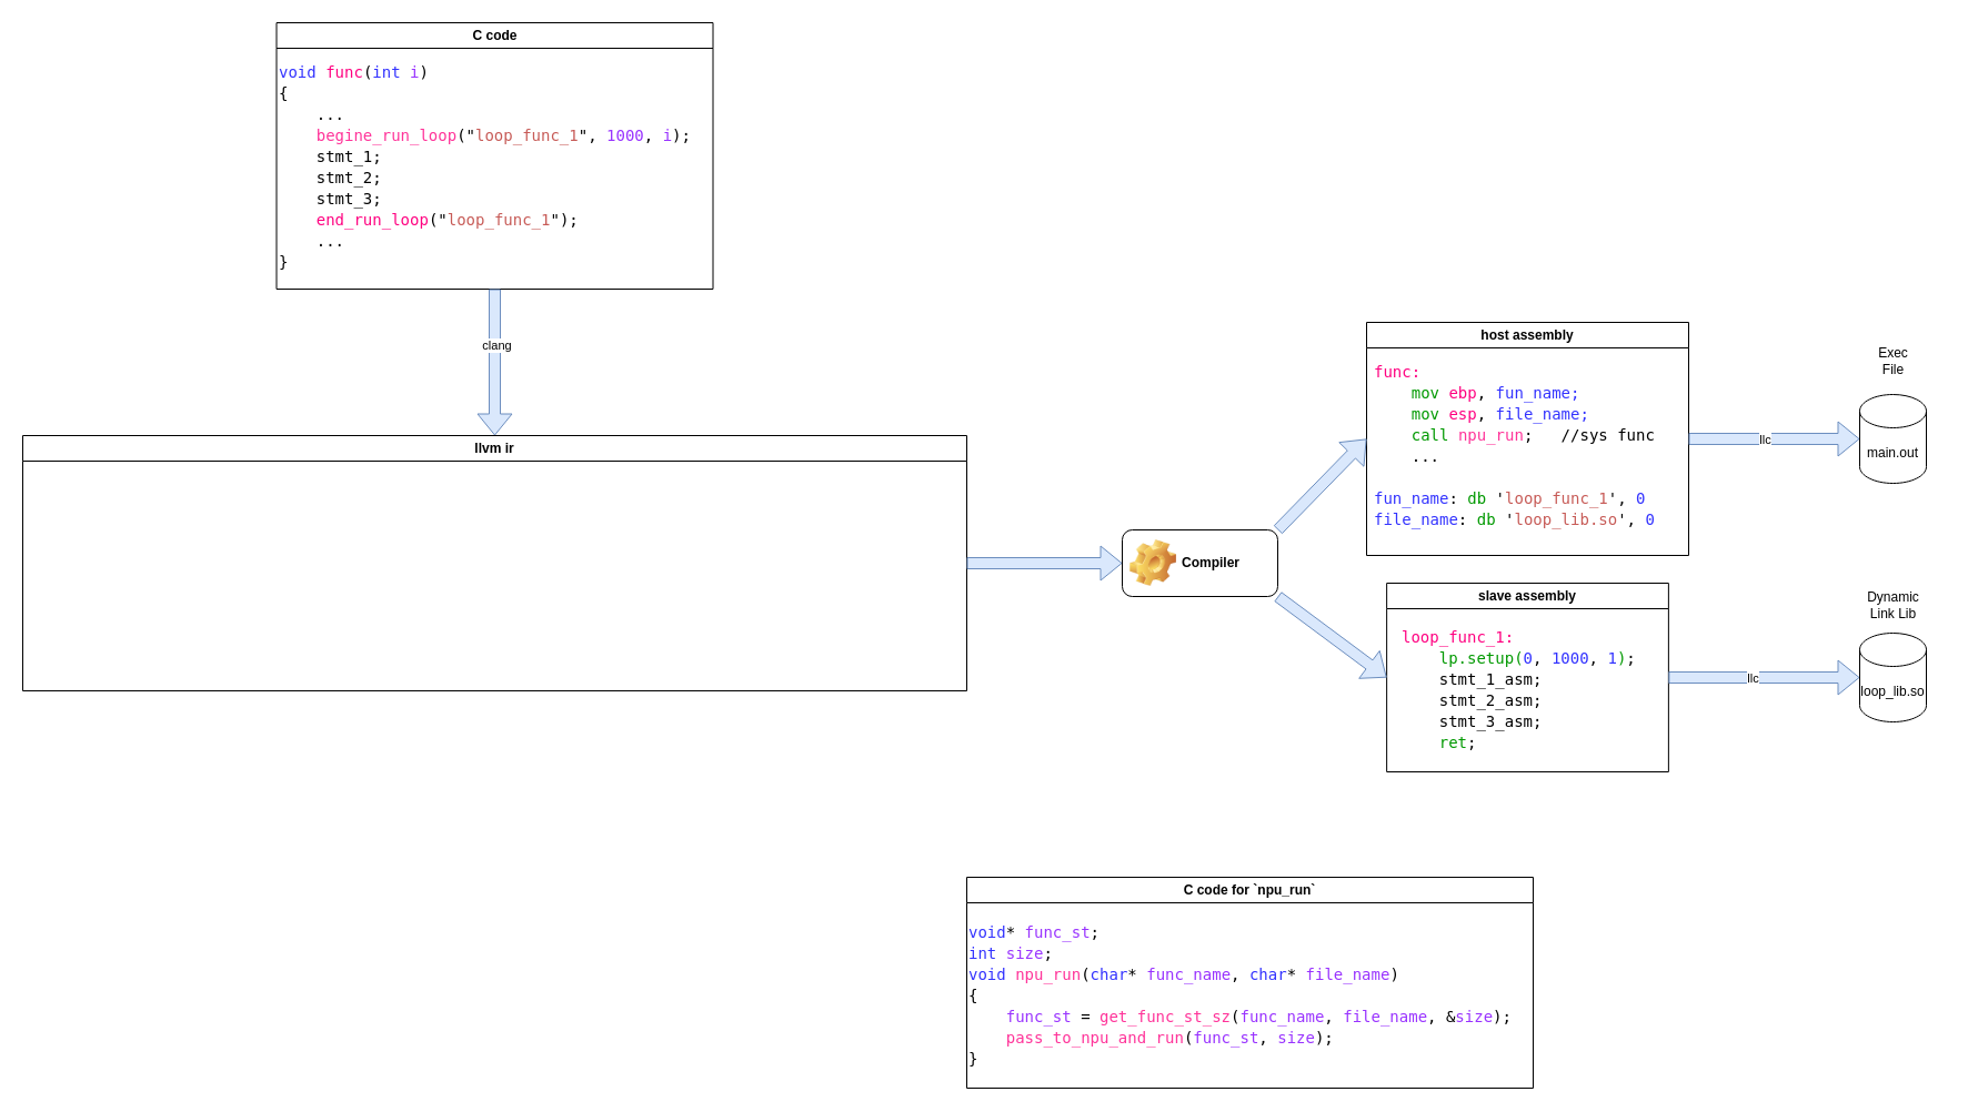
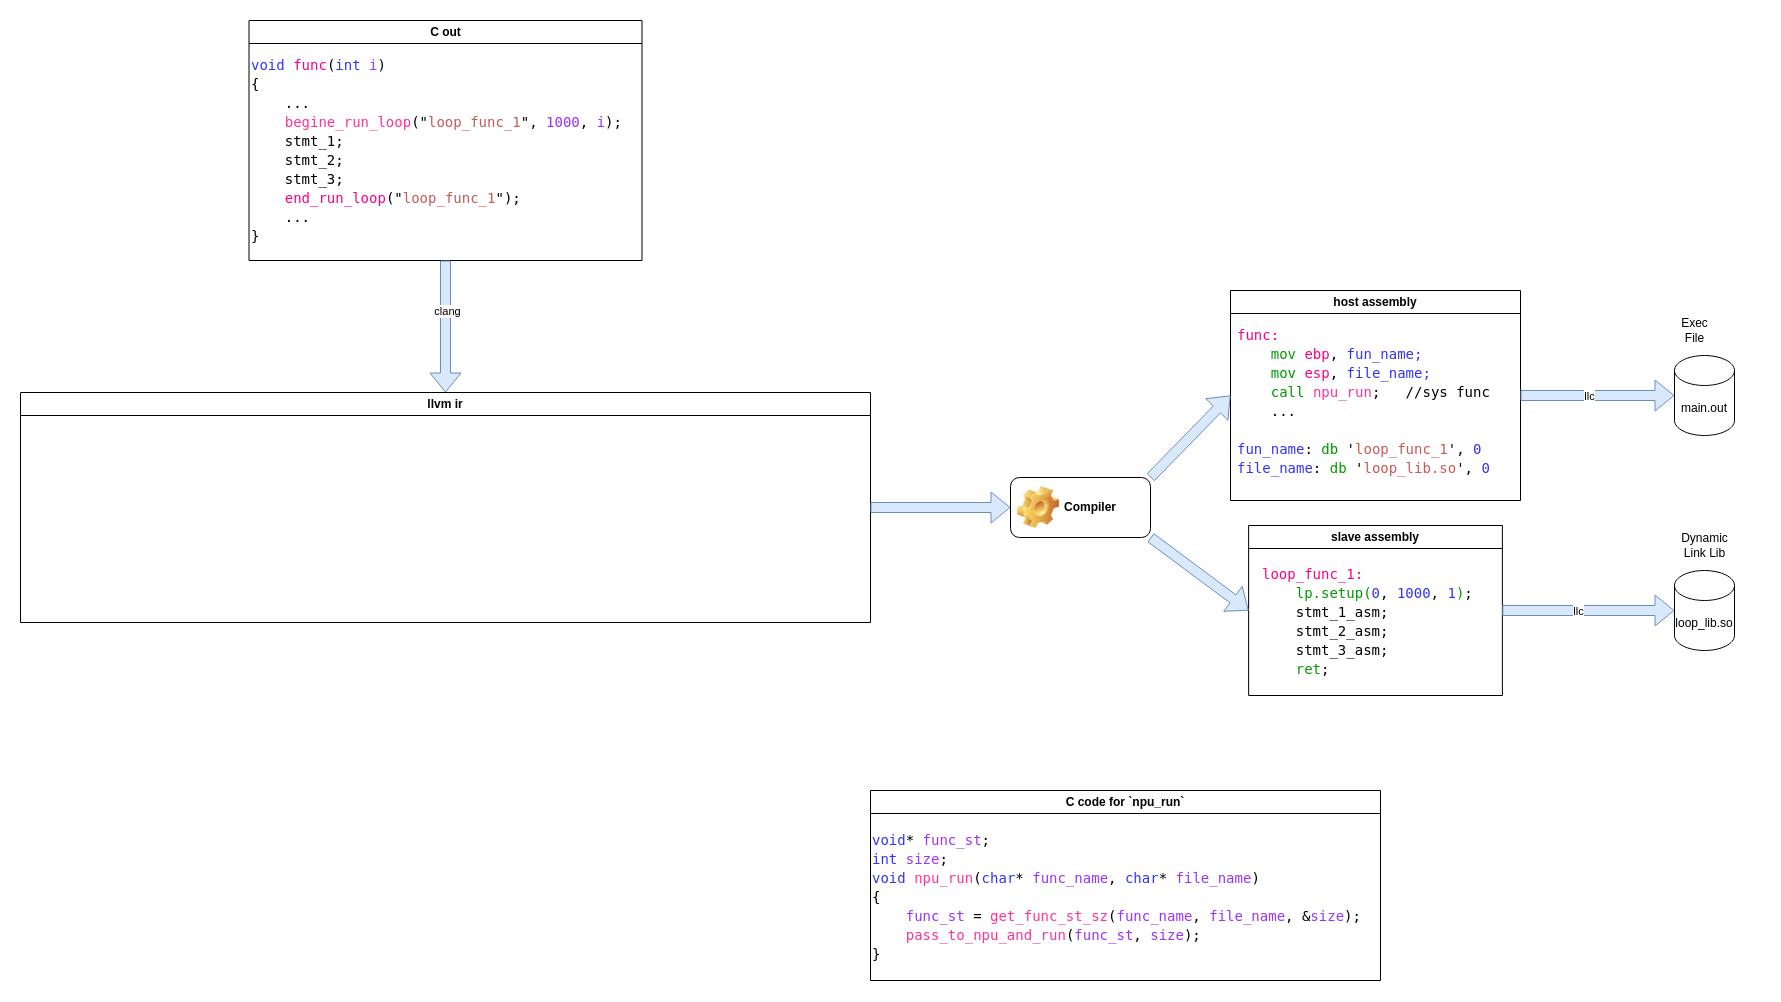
  <mxCell id="0" />
  <mxCell id="1" parent="0" />
- <mxCell id="2" value="C code" style="swimlane;whiteSpace=wrap;html=1;" parent="1" vertex="1"><mxGeometry x="248.5" y="20" width="393" height="240" as="geometry" /></mxCell>
+ <mxCell id="2" value="C out" style="swimlane;whiteSpace=wrap;html=1;" parent="1" vertex="1"><mxGeometry x="248.5" y="20" width="393" height="240" as="geometry" /></mxCell>
  <mxCell id="3" value="&lt;div style=&quot;font-family: &amp;quot;Droid Sans Mono&amp;quot;, &amp;quot;monospace&amp;quot;, monospace; font-size: 14px; line-height: 19px; white-space-collapse: preserve;&quot;&gt;&lt;div style=&quot;&quot;&gt;&lt;font style=&quot;&quot; color=&quot;#3333ff&quot;&gt;void&lt;/font&gt;&lt;font style=&quot;&quot; color=&quot;#dadada&quot;&gt; &lt;/font&gt;&lt;font style=&quot;&quot; color=&quot;#ff0080&quot;&gt;func&lt;/font&gt;(&lt;font style=&quot;&quot; color=&quot;#3333ff&quot;&gt;int&lt;/font&gt;&lt;font style=&quot;&quot; color=&quot;#dadada&quot;&gt; &lt;/font&gt;&lt;font style=&quot;&quot; color=&quot;#9933ff&quot;&gt;i&lt;/font&gt;)&lt;/div&gt;&lt;div style=&quot;&quot;&gt;{&lt;/div&gt;&lt;div style=&quot;&quot;&gt;&lt;font color=&quot;#dadada&quot;&gt;    &lt;/font&gt;...&lt;/div&gt;&lt;div style=&quot;&quot;&gt;&lt;font style=&quot;&quot; color=&quot;#dadada&quot;&gt;    &lt;/font&gt;&lt;font style=&quot;&quot; color=&quot;#ff3399&quot;&gt;begine_run_loop&lt;/font&gt;(&quot;&lt;font color=&quot;#c75b57&quot;&gt;loop_func_1&lt;/font&gt;&quot;,&lt;font style=&quot;&quot; color=&quot;#dadada&quot;&gt; &lt;/font&gt;&lt;font style=&quot;&quot; color=&quot;#9933ff&quot;&gt;1000&lt;/font&gt;,&lt;font style=&quot;&quot; color=&quot;#dadada&quot;&gt; &lt;/font&gt;&lt;font style=&quot;&quot; color=&quot;#9933ff&quot;&gt;i&lt;/font&gt;);&lt;/div&gt;&lt;div style=&quot;&quot;&gt;&lt;font color=&quot;#dadada&quot;&gt;    &lt;/font&gt;stmt_1;&lt;/div&gt;&lt;div style=&quot;&quot;&gt;    stmt_2;&lt;/div&gt;&lt;div style=&quot;&quot;&gt;    stmt_3;&lt;/div&gt;&lt;div style=&quot;&quot;&gt;&lt;font color=&quot;#dadada&quot;&gt;    &lt;/font&gt;&lt;font color=&quot;#ff0080&quot;&gt;end_run_loop&lt;/font&gt;(&quot;&lt;font color=&quot;#c75b57&quot;&gt;loop_func_1&lt;/font&gt;&quot;);&lt;/div&gt;&lt;div style=&quot;&quot;&gt;&lt;font style=&quot;&quot; color=&quot;#dadada&quot;&gt;    &lt;/font&gt;...&lt;/div&gt;&lt;div style=&quot;&quot;&gt;}&lt;/div&gt;&lt;/div&gt;" style="text;html=1;align=left;verticalAlign=middle;resizable=0;points=[];autosize=1;strokeColor=none;fillColor=none;" parent="2" vertex="1"><mxGeometry y="30" width="390" height="200" as="geometry" /></mxCell>
  <mxCell id="4" value="Compiler" style="label;whiteSpace=wrap;html=1;image=img/clipart/Gear_128x128.png" parent="1" vertex="1"><mxGeometry x="1010" y="477" width="140" height="60" as="geometry" /></mxCell>
  <mxCell id="5" value="" style="shape=flexArrow;endArrow=classic;html=1;rounded=0;fillColor=#dae8fc;strokeColor=#6c8ebf;entryX=0.5;entryY=0;entryDx=0;entryDy=0;exitX=0.5;exitY=1;exitDx=0;exitDy=0;" parent="1" source="2" target="23" edge="1"><mxGeometry width="50" height="50" relative="1" as="geometry"><mxPoint x="490" y="300" as="sourcePoint" /><mxPoint x="430" y="350" as="targetPoint" /></mxGeometry></mxCell>
  <mxCell id="6" value="clang" style="edgeLabel;html=1;align=center;verticalAlign=middle;resizable=0;points=[];" parent="5" vertex="1" connectable="0"><mxGeometry x="-0.243" y="1" relative="1" as="geometry"><mxPoint as="offset" /></mxGeometry></mxCell>
  <mxCell id="7" value="host assembly" style="swimlane;whiteSpace=wrap;html=1;" parent="1" vertex="1"><mxGeometry x="1230" y="290" width="290" height="210" as="geometry" /></mxCell>
  <mxCell id="8" value="&lt;div style=&quot;font-family: &amp;quot;Droid Sans Mono&amp;quot;, &amp;quot;monospace&amp;quot;, monospace; font-size: 14px; line-height: 19px; white-space-collapse: preserve;&quot;&gt;&lt;div style=&quot;&quot;&gt;&lt;font style=&quot;&quot; color=&quot;#ff0080&quot;&gt;func:&lt;/font&gt;&lt;/div&gt;&lt;div style=&quot;&quot;&gt;&lt;font color=&quot;#dadada&quot;&gt;    &lt;/font&gt;&lt;font color=&quot;#009900&quot;&gt;mov &lt;/font&gt;&lt;font color=&quot;#ff0080&quot;&gt;ebp&lt;/font&gt;,&lt;font color=&quot;#009900&quot;&gt; &lt;/font&gt;&lt;span style=&quot;color: rgb(51, 51, 255); background-color: initial;&quot;&gt;fun_name;&lt;/span&gt;&lt;/div&gt;&lt;div style=&quot;&quot;&gt;&lt;span style=&quot;color: rgb(51, 51, 255); background-color: initial;&quot;&gt;    &lt;/span&gt;&lt;font style=&quot;background-color: initial;&quot; color=&quot;#009900&quot;&gt;mov &lt;/font&gt;&lt;font style=&quot;background-color: initial;&quot; color=&quot;#ff0080&quot;&gt;esp&lt;/font&gt;,&lt;font style=&quot;background-color: initial;&quot; color=&quot;#009900&quot;&gt; &lt;/font&gt;&lt;span style=&quot;background-color: initial; color: rgb(51, 51, 255);&quot;&gt;file_name;&lt;/span&gt;&lt;/div&gt;&lt;div style=&quot;&quot;&gt;&lt;font style=&quot;&quot; color=&quot;#dadada&quot;&gt;    &lt;/font&gt;&lt;font color=&quot;#009900&quot;&gt;call&lt;/font&gt;&lt;font style=&quot;&quot; color=&quot;#dadada&quot;&gt; &lt;/font&gt;&lt;font style=&quot;&quot; color=&quot;#ff3399&quot;&gt;npu_run&lt;/font&gt;&lt;span style=&quot;background-color: initial;&quot;&gt;;   //sys func&lt;/span&gt;&lt;/div&gt;&lt;div style=&quot;&quot;&gt;&lt;font style=&quot;&quot; color=&quot;#dadada&quot;&gt;    &lt;/font&gt;...&lt;/div&gt;&lt;div style=&quot;&quot;&gt;&lt;br&gt;&lt;/div&gt;&lt;div style=&quot;&quot;&gt;&lt;div style=&quot;line-height: 19px;&quot;&gt;&lt;font color=&quot;#3333ff&quot;&gt;fun_name&lt;/font&gt;:&lt;font color=&quot;#dadada&quot;&gt; &lt;/font&gt;&lt;font color=&quot;#009900&quot;&gt;db&lt;/font&gt;&lt;font color=&quot;#dadada&quot;&gt; &lt;/font&gt;'&lt;font color=&quot;#c75b57&quot;&gt;loop_func_1&lt;/font&gt;', &lt;font color=&quot;#3333ff&quot;&gt;0&lt;/font&gt;&lt;/div&gt;&lt;div style=&quot;line-height: 19px;&quot;&gt;&lt;font color=&quot;#3333ff&quot;&gt;file_name&lt;/font&gt;:&lt;font color=&quot;#dadada&quot;&gt; &lt;/font&gt;&lt;font color=&quot;#009900&quot;&gt;db&lt;/font&gt;&lt;font color=&quot;#dadada&quot;&gt; &lt;/font&gt;'&lt;font color=&quot;#c75b57&quot;&gt;loop_lib.so&lt;/font&gt;', &lt;font color=&quot;#3333ff&quot;&gt;0&lt;/font&gt;&lt;font color=&quot;#3333ff&quot;&gt;&lt;br&gt;&lt;/font&gt;&lt;/div&gt;&lt;/div&gt;&lt;/div&gt;" style="text;html=1;align=left;verticalAlign=middle;resizable=0;points=[];autosize=1;strokeColor=none;fillColor=none;" parent="7" vertex="1"><mxGeometry x="5" y="26" width="280" height="170" as="geometry" /></mxCell>
  <mxCell id="9" value="slave assembly" style="swimlane;whiteSpace=wrap;html=1;" parent="1" vertex="1"><mxGeometry x="1248.13" y="525" width="253.75" height="170" as="geometry" /></mxCell>
  <mxCell id="10" value="&lt;div style=&quot;font-family: &amp;quot;Droid Sans Mono&amp;quot;, &amp;quot;monospace&amp;quot;, monospace; font-size: 14px; line-height: 19px; white-space-collapse: preserve;&quot;&gt;&lt;div style=&quot;&quot;&gt;&lt;span style=&quot;color: rgb(255, 0, 128);&quot;&gt;loop_func_1:&lt;/span&gt;&lt;/div&gt;&lt;div style=&quot;&quot;&gt;&lt;font color=&quot;#dadada&quot;&gt;    &lt;/font&gt;&lt;font style=&quot;background-color: initial;&quot; color=&quot;#009900&quot;&gt;lp.setup(&lt;/font&gt;&lt;span style=&quot;color: rgb(51, 51, 255);&quot;&gt;0&lt;/span&gt;,&lt;font style=&quot;background-color: initial;&quot; color=&quot;#009900&quot;&gt; &lt;/font&gt;&lt;span style=&quot;color: rgb(51, 51, 255);&quot;&gt;1000&lt;/span&gt;, &lt;span style=&quot;color: rgb(51, 51, 255);&quot;&gt;1&lt;/span&gt;&lt;font style=&quot;background-color: initial;&quot; color=&quot;#009900&quot;&gt;)&lt;/font&gt;&lt;span style=&quot;background-color: initial;&quot;&gt;;&lt;/span&gt;&lt;/div&gt;&lt;div style=&quot;&quot;&gt;    stmt_1_asm;&lt;/div&gt;&lt;div style=&quot;&quot;&gt;    stmt_2_asm;&lt;/div&gt;&lt;div style=&quot;&quot;&gt;    stmt_3_asm;&lt;/div&gt;&lt;div style=&quot;&quot;&gt;&lt;span style=&quot;color: rgb(0, 153, 0);&quot;&gt;    ret&lt;/span&gt;&lt;span style=&quot;background-color: initial;&quot;&gt;;&lt;/span&gt;&lt;/div&gt;&lt;/div&gt;" style="text;html=1;align=left;verticalAlign=middle;resizable=0;points=[];autosize=1;strokeColor=none;fillColor=none;" parent="9" vertex="1"><mxGeometry x="11.88" y="31" width="230" height="130" as="geometry" /></mxCell>
  <mxCell id="11" value="" style="shape=flexArrow;endArrow=classic;html=1;rounded=0;fillColor=#dae8fc;strokeColor=#6c8ebf;entryX=0;entryY=0.5;entryDx=0;entryDy=0;exitX=1;exitY=0;exitDx=0;exitDy=0;" parent="1" source="4" target="7" edge="1"><mxGeometry width="50" height="50" relative="1" as="geometry"><mxPoint x="1180" y="480" as="sourcePoint" /><mxPoint x="1230" y="370" as="targetPoint" /></mxGeometry></mxCell>
  <mxCell id="12" value="" style="shape=flexArrow;endArrow=classic;html=1;rounded=0;exitX=1;exitY=1;exitDx=0;exitDy=0;fillColor=#dae8fc;strokeColor=#6c8ebf;entryX=0;entryY=0.5;entryDx=0;entryDy=0;" parent="1" source="4" target="9" edge="1"><mxGeometry width="50" height="50" relative="1" as="geometry"><mxPoint x="970" y="517" as="sourcePoint" /><mxPoint x="1340" y="630" as="targetPoint" /></mxGeometry></mxCell>
  <mxCell id="13" value="main.out" style="shape=cylinder3;whiteSpace=wrap;html=1;boundedLbl=1;backgroundOutline=1;size=15;" parent="1" vertex="1"><mxGeometry x="1674" y="355" width="60" height="80" as="geometry" /></mxCell>
  <mxCell id="14" value="loop_lib.so" style="shape=cylinder3;whiteSpace=wrap;html=1;boundedLbl=1;backgroundOutline=1;size=15;" parent="1" vertex="1"><mxGeometry x="1674" y="570" width="60" height="80" as="geometry" /></mxCell>
  <mxCell id="15" value="" style="shape=flexArrow;endArrow=classic;html=1;rounded=0;fillColor=#dae8fc;strokeColor=#6c8ebf;entryX=0;entryY=0.5;entryDx=0;entryDy=0;entryPerimeter=0;exitX=1;exitY=0.5;exitDx=0;exitDy=0;" parent="1" source="9" target="14" edge="1"><mxGeometry width="50" height="50" relative="1" as="geometry"><mxPoint x="1474" y="610" as="sourcePoint" /><mxPoint x="1299" y="630" as="targetPoint" /></mxGeometry></mxCell>
  <mxCell id="16" value="llc" style="edgeLabel;html=1;align=center;verticalAlign=middle;resizable=0;points=[];" parent="15" vertex="1" connectable="0"><mxGeometry x="-0.115" relative="1" as="geometry"><mxPoint as="offset" /></mxGeometry></mxCell>
  <mxCell id="17" value="" style="shape=flexArrow;endArrow=classic;html=1;rounded=0;fillColor=#dae8fc;strokeColor=#6c8ebf;entryX=0;entryY=0.5;entryDx=0;entryDy=0;entryPerimeter=0;exitX=1;exitY=0.5;exitDx=0;exitDy=0;" parent="1" source="7" target="13" edge="1"><mxGeometry width="50" height="50" relative="1" as="geometry"><mxPoint x="1524" y="400" as="sourcePoint" /><mxPoint x="1684" y="620" as="targetPoint" /></mxGeometry></mxCell>
  <mxCell id="18" value="llc" style="edgeLabel;html=1;align=center;verticalAlign=middle;resizable=0;points=[];" parent="17" vertex="1" connectable="0"><mxGeometry x="-0.115" relative="1" as="geometry"><mxPoint as="offset" /></mxGeometry></mxCell>
- <mxCell id="19" value="&lt;span style=&quot;text-wrap: wrap;&quot;&gt;Exec File&lt;/span&gt;" style="text;html=1;align=center;verticalAlign=middle;resizable=0;points=[];autosize=1;strokeColor=none;fillColor=none;" parent="1" vertex="1"><mxGeometry x="1669" y="310" width="70" height="30" as="geometry" /></mxCell>
+ <mxCell id="19" value="&lt;span style=&quot;text-wrap: wrap;&quot;&gt;Exec File&lt;/span&gt;" style="text;html=1;align=center;verticalAlign=middle;resizable=0;points=[];autosize=1;strokeColor=none;fillColor=none;" parent="1" vertex="1"><mxGeometry x="1659" y="315" width="70" height="30" as="geometry" /></mxCell>
  <mxCell id="20" value="&lt;span style=&quot;text-wrap: wrap;&quot;&gt;Dynamic Link Lib&lt;/span&gt;" style="text;html=1;align=center;verticalAlign=middle;resizable=0;points=[];autosize=1;strokeColor=none;fillColor=none;" parent="1" vertex="1"><mxGeometry x="1649" y="530" width="110" height="30" as="geometry" /></mxCell>
  <mxCell id="21" value="C code for `npu_run`" style="swimlane;whiteSpace=wrap;html=1;" parent="1" vertex="1"><mxGeometry x="870" y="790" width="510" height="190" as="geometry" /></mxCell>
  <mxCell id="22" value="&lt;div style=&quot;font-family: &amp;quot;Droid Sans Mono&amp;quot;, &amp;quot;monospace&amp;quot;, monospace; font-size: 14px; line-height: 19px; white-space-collapse: preserve;&quot;&gt;&lt;div style=&quot;&quot;&gt;&lt;font style=&quot;background-color: initial;&quot; color=&quot;#3333ff&quot;&gt;void&lt;/font&gt;&lt;span style=&quot;background-color: initial;&quot;&gt;* &lt;/span&gt;&lt;span style=&quot;background-color: initial; color: rgb(153, 51, 255);&quot;&gt;func_st&lt;/span&gt;&lt;span style=&quot;background-color: initial;&quot;&gt;;&lt;/span&gt;&lt;br&gt;&lt;/div&gt;&lt;div style=&quot;&quot;&gt;&lt;span style=&quot;color: rgb(51, 51, 255);&quot;&gt;int &lt;/span&gt;&lt;span style=&quot;color: rgb(153, 51, 255); background-color: initial;&quot;&gt;size&lt;/span&gt;&lt;span style=&quot;background-color: initial;&quot;&gt;;&lt;/span&gt;&lt;span style=&quot;background-color: initial;&quot;&gt;&lt;br&gt;&lt;/span&gt;&lt;/div&gt;&lt;div style=&quot;&quot;&gt;&lt;font style=&quot;&quot; color=&quot;#3333ff&quot;&gt;void&lt;/font&gt;&lt;font style=&quot;&quot; color=&quot;#dadada&quot;&gt; &lt;/font&gt;&lt;span style=&quot;color: rgb(255, 51, 153);&quot;&gt;npu_run&lt;/span&gt;(&lt;font style=&quot;&quot; color=&quot;#3333ff&quot;&gt;char&lt;/font&gt;*&lt;font style=&quot;&quot; color=&quot;#dadada&quot;&gt; &lt;/font&gt;&lt;font color=&quot;#9933ff&quot;&gt;func_name&lt;/font&gt;,&lt;font color=&quot;#9933ff&quot;&gt; &lt;/font&gt;&lt;font style=&quot;background-color: initial;&quot; color=&quot;#3333ff&quot;&gt;char&lt;/font&gt;&lt;span style=&quot;background-color: initial;&quot;&gt;*&lt;/span&gt;&lt;font style=&quot;background-color: initial;&quot; color=&quot;#dadada&quot;&gt; &lt;/font&gt;&lt;font style=&quot;background-color: initial;&quot; color=&quot;#9933ff&quot;&gt;file_name&lt;/font&gt;&lt;span style=&quot;background-color: initial;&quot;&gt;)&lt;/span&gt;&lt;/div&gt;&lt;div style=&quot;&quot;&gt;{&lt;/div&gt;&lt;div style=&quot;&quot;&gt;&lt;span style=&quot;color: rgb(153, 51, 255); background-color: initial;&quot;&gt;    func_st &lt;/span&gt;&lt;span style=&quot;background-color: initial;&quot;&gt;= &lt;/span&gt;&lt;span style=&quot;color: rgb(255, 51, 153); background-color: initial;&quot;&gt;get_func_st_sz&lt;/span&gt;&lt;span style=&quot;background-color: initial;&quot;&gt;(&lt;/span&gt;&lt;font style=&quot;background-color: initial;&quot; color=&quot;#9933ff&quot;&gt;func_name&lt;/font&gt;,&lt;font style=&quot;background-color: initial;&quot; color=&quot;#9933ff&quot;&gt; &lt;/font&gt;&lt;span style=&quot;color: rgb(153, 51, 255); background-color: initial;&quot;&gt;file_name&lt;/span&gt;&lt;span style=&quot;background-color: initial;&quot;&gt;, &lt;/span&gt;&lt;span style=&quot;background-color: initial;&quot;&gt;&amp;amp;&lt;/span&gt;&lt;span style=&quot;background-color: initial; color: rgb(153, 51, 255);&quot;&gt;size&lt;/span&gt;&lt;span style=&quot;background-color: initial;&quot;&gt;);&lt;/span&gt;&lt;/div&gt;&lt;div style=&quot;&quot;&gt;&lt;span style=&quot;color: rgb(255, 51, 153);&quot;&gt;    pass_to_npu_and_run&lt;/span&gt;&lt;span style=&quot;background-color: initial;&quot;&gt;(&lt;/span&gt;&lt;span style=&quot;color: rgb(153, 51, 255);&quot;&gt;func_st&lt;/span&gt;,&lt;font style=&quot;background-color: initial;&quot; color=&quot;#9933ff&quot;&gt; &lt;/font&gt;&lt;span style=&quot;background-color: initial; color: rgb(153, 51, 255);&quot;&gt;size&lt;/span&gt;&lt;span style=&quot;background-color: initial;&quot;&gt;);&lt;/span&gt;&lt;span style=&quot;background-color: initial;&quot;&gt;&lt;br&gt;&lt;/span&gt;&lt;/div&gt;&lt;div style=&quot;&quot;&gt;&lt;span style=&quot;background-color: initial;&quot;&gt;}&lt;/span&gt;&lt;/div&gt;&lt;/div&gt;" style="text;html=1;align=left;verticalAlign=middle;resizable=0;points=[];autosize=1;strokeColor=none;fillColor=none;" parent="21" vertex="1"><mxGeometry y="32" width="510" height="150" as="geometry" /></mxCell>
  <mxCell id="23" value="llvm ir" style="swimlane;whiteSpace=wrap;html=1;" parent="1" vertex="1"><mxGeometry x="20" y="392" width="850" height="230" as="geometry" /></mxCell>
  <mxCell id="24" value="" style="shape=flexArrow;endArrow=classic;html=1;rounded=0;fillColor=#dae8fc;strokeColor=#6c8ebf;entryX=0;entryY=0.5;entryDx=0;entryDy=0;exitX=1;exitY=0.5;exitDx=0;exitDy=0;" parent="1" source="23" target="4" edge="1"><mxGeometry width="50" height="50" relative="1" as="geometry"><mxPoint x="880" y="500" as="sourcePoint" /><mxPoint x="450" y="402" as="targetPoint" /></mxGeometry></mxCell>
